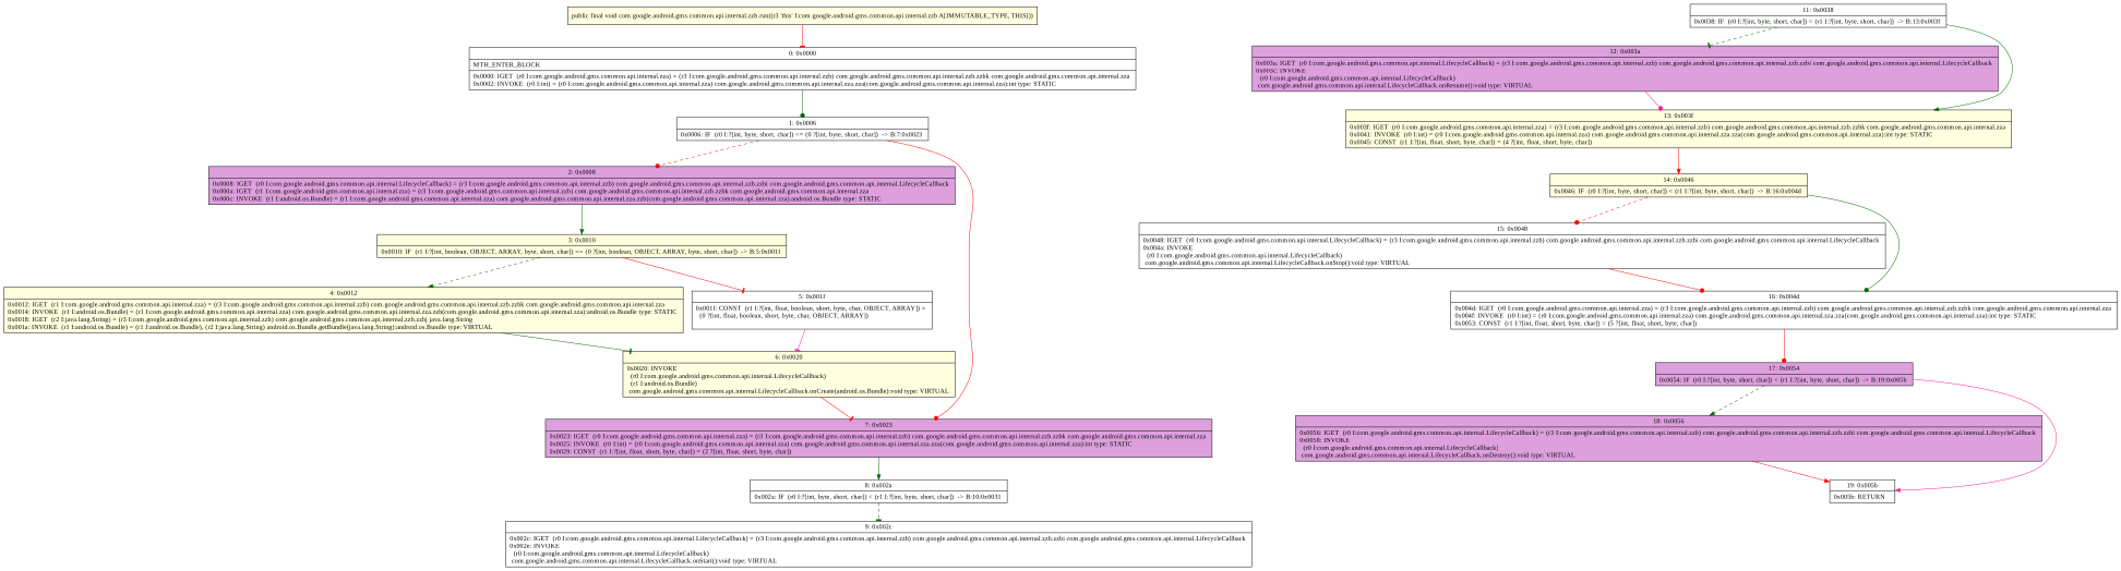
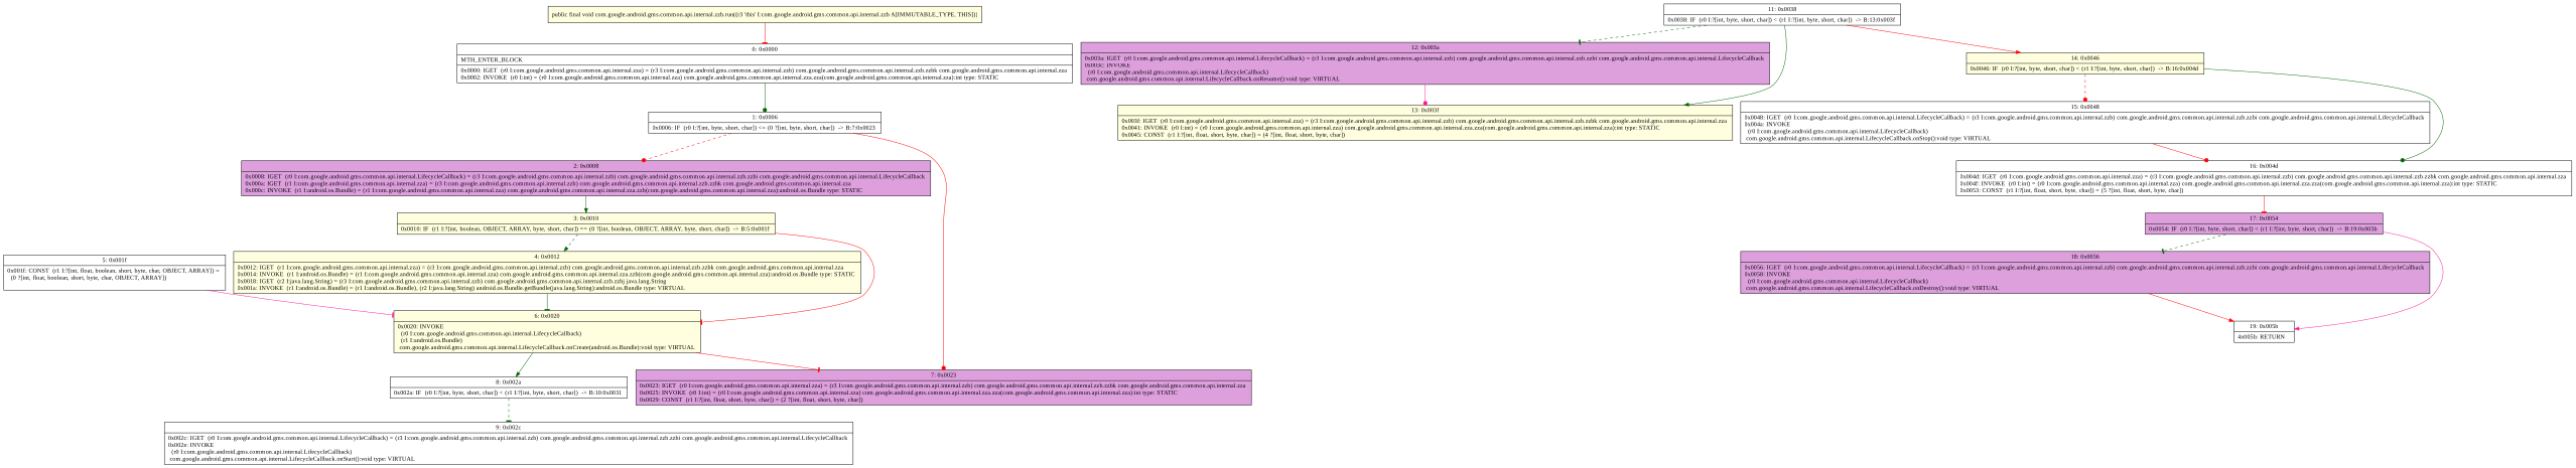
  digraph {
    fontname="Liberation Serif"
    node [fillcolor=white fontname="Liberation Serif" shape=record style=filled]
    edge [arrowhead=dot color=darkgreen fontname="Liberation Serif"]
    n1 [label="{0\:\ 0x0000|MTH_ENTER_BLOCK\l|0x0000: IGET  (r0 I:com.google.android.gms.common.api.internal.zza) = (r3 I:com.google.android.gms.common.api.internal.zzb) com.google.android.gms.common.api.internal.zzb.zzbk com.google.android.gms.common.api.internal.zza \l0x0002: INVOKE  (r0 I:int) = (r0 I:com.google.android.gms.common.api.internal.zza) com.google.android.gms.common.api.internal.zza.zza(com.google.android.gms.common.api.internal.zza):int type: STATIC \l}"]
    n2 [label="{1\:\ 0x0006|0x0006: IF  (r0 I:?[int, byte, short, char]) \<= (0 ?[int, byte, short, char])  \-\> B:7:0x0023 \l}"]
    n3 [fillcolor=plum label="{2\:\ 0x0008|0x0008: IGET  (r0 I:com.google.android.gms.common.api.internal.LifecycleCallback) = (r3 I:com.google.android.gms.common.api.internal.zzb) com.google.android.gms.common.api.internal.zzb.zzbi com.google.android.gms.common.api.internal.LifecycleCallback \l0x000a: IGET  (r1 I:com.google.android.gms.common.api.internal.zza) = (r3 I:com.google.android.gms.common.api.internal.zzb) com.google.android.gms.common.api.internal.zzb.zzbk com.google.android.gms.common.api.internal.zza \l0x000c: INVOKE  (r1 I:android.os.Bundle) = (r1 I:com.google.android.gms.common.api.internal.zza) com.google.android.gms.common.api.internal.zza.zzb(com.google.android.gms.common.api.internal.zza):android.os.Bundle type: STATIC \l}"]
    n4 [fillcolor=plum label="{7\:\ 0x0023|0x0023: IGET  (r0 I:com.google.android.gms.common.api.internal.zza) = (r3 I:com.google.android.gms.common.api.internal.zzb) com.google.android.gms.common.api.internal.zzb.zzbk com.google.android.gms.common.api.internal.zza \l0x0025: INVOKE  (r0 I:int) = (r0 I:com.google.android.gms.common.api.internal.zza) com.google.android.gms.common.api.internal.zza.zza(com.google.android.gms.common.api.internal.zza):int type: STATIC \l0x0029: CONST  (r1 I:?[int, float, short, byte, char]) = (2 ?[int, float, short, byte, char]) \l}"]
    n5 [fillcolor=lightyellow label="{3\:\ 0x0010|0x0010: IF  (r1 I:?[int, boolean, OBJECT, ARRAY, byte, short, char]) == (0 ?[int, boolean, OBJECT, ARRAY, byte, short, char])  \-\> B:5:0x001f \l}"]
    n6 [label="{8\:\ 0x002a|0x002a: IF  (r0 I:?[int, byte, short, char]) \< (r1 I:?[int, byte, short, char])  \-\> B:10:0x0031 \l}"]
    n7 [fillcolor=lightyellow label="{4\:\ 0x0012|0x0012: IGET  (r1 I:com.google.android.gms.common.api.internal.zza) = (r3 I:com.google.android.gms.common.api.internal.zzb) com.google.android.gms.common.api.internal.zzb.zzbk com.google.android.gms.common.api.internal.zza \l0x0014: INVOKE  (r1 I:android.os.Bundle) = (r1 I:com.google.android.gms.common.api.internal.zza) com.google.android.gms.common.api.internal.zza.zzb(com.google.android.gms.common.api.internal.zza):android.os.Bundle type: STATIC \l0x0018: IGET  (r2 I:java.lang.String) = (r3 I:com.google.android.gms.common.api.internal.zzb) com.google.android.gms.common.api.internal.zzb.zzbj java.lang.String \l0x001a: INVOKE  (r1 I:android.os.Bundle) = (r1 I:android.os.Bundle), (r2 I:java.lang.String) android.os.Bundle.getBundle(java.lang.String):android.os.Bundle type: VIRTUAL \l}"]
    n8 [label="{5\:\ 0x001f|0x001f: CONST  (r1 I:?[int, float, boolean, short, byte, char, OBJECT, ARRAY]) = \l  (0 ?[int, float, boolean, short, byte, char, OBJECT, ARRAY])\l \l}"]
    n9 [fillcolor=lightyellow label="{6\:\ 0x0020|0x0020: INVOKE  \l  (r0 I:com.google.android.gms.common.api.internal.LifecycleCallback)\l  (r1 I:android.os.Bundle)\l com.google.android.gms.common.api.internal.LifecycleCallback.onCreate(android.os.Bundle):void type: VIRTUAL \l}"]
    n10 [label="{9\:\ 0x002c|0x002c: IGET  (r0 I:com.google.android.gms.common.api.internal.LifecycleCallback) = (r3 I:com.google.android.gms.common.api.internal.zzb) com.google.android.gms.common.api.internal.zzb.zzbi com.google.android.gms.common.api.internal.LifecycleCallback \l0x002e: INVOKE  \l  (r0 I:com.google.android.gms.common.api.internal.LifecycleCallback)\l com.google.android.gms.common.api.internal.LifecycleCallback.onStart():void type: VIRTUAL \l}"]
    n11 [label="{11\:\ 0x0038|0x0038: IF  (r0 I:?[int, byte, short, char]) \< (r1 I:?[int, byte, short, char])  \-\> B:13:0x003f \l}"]
    n12 [fillcolor=plum label="{12\:\ 0x003a|0x003a: IGET  (r0 I:com.google.android.gms.common.api.internal.LifecycleCallback) = (r3 I:com.google.android.gms.common.api.internal.zzb) com.google.android.gms.common.api.internal.zzb.zzbi com.google.android.gms.common.api.internal.LifecycleCallback \l0x003c: INVOKE  \l  (r0 I:com.google.android.gms.common.api.internal.LifecycleCallback)\l com.google.android.gms.common.api.internal.LifecycleCallback.onResume():void type: VIRTUAL \l}"]
    n13 [fillcolor=lightyellow label="{13\:\ 0x003f|0x003f: IGET  (r0 I:com.google.android.gms.common.api.internal.zza) = (r3 I:com.google.android.gms.common.api.internal.zzb) com.google.android.gms.common.api.internal.zzb.zzbk com.google.android.gms.common.api.internal.zza \l0x0041: INVOKE  (r0 I:int) = (r0 I:com.google.android.gms.common.api.internal.zza) com.google.android.gms.common.api.internal.zza.zza(com.google.android.gms.common.api.internal.zza):int type: STATIC \l0x0045: CONST  (r1 I:?[int, float, short, byte, char]) = (4 ?[int, float, short, byte, char]) \l}"]
    n14 [fillcolor=lightyellow label="{14\:\ 0x0046|0x0046: IF  (r0 I:?[int, byte, short, char]) \< (r1 I:?[int, byte, short, char])  \-\> B:16:0x004d \l}"]
    n15 [label="{15\:\ 0x0048|0x0048: IGET  (r0 I:com.google.android.gms.common.api.internal.LifecycleCallback) = (r3 I:com.google.android.gms.common.api.internal.zzb) com.google.android.gms.common.api.internal.zzb.zzbi com.google.android.gms.common.api.internal.LifecycleCallback \l0x004a: INVOKE  \l  (r0 I:com.google.android.gms.common.api.internal.LifecycleCallback)\l com.google.android.gms.common.api.internal.LifecycleCallback.onStop():void type: VIRTUAL \l}"]
    n16 [label="{16\:\ 0x004d|0x004d: IGET  (r0 I:com.google.android.gms.common.api.internal.zza) = (r3 I:com.google.android.gms.common.api.internal.zzb) com.google.android.gms.common.api.internal.zzb.zzbk com.google.android.gms.common.api.internal.zza \l0x004f: INVOKE  (r0 I:int) = (r0 I:com.google.android.gms.common.api.internal.zza) com.google.android.gms.common.api.internal.zza.zza(com.google.android.gms.common.api.internal.zza):int type: STATIC \l0x0053: CONST  (r1 I:?[int, float, short, byte, char]) = (5 ?[int, float, short, byte, char]) \l}"]
    n17 [fillcolor=plum label="{17\:\ 0x0054|0x0054: IF  (r0 I:?[int, byte, short, char]) \< (r1 I:?[int, byte, short, char])  \-\> B:19:0x005b \l}"]
    n18 [fillcolor=plum label="{18\:\ 0x0056|0x0056: IGET  (r0 I:com.google.android.gms.common.api.internal.LifecycleCallback) = (r3 I:com.google.android.gms.common.api.internal.zzb) com.google.android.gms.common.api.internal.zzb.zzbi com.google.android.gms.common.api.internal.LifecycleCallback \l0x0058: INVOKE  \l  (r0 I:com.google.android.gms.common.api.internal.LifecycleCallback)\l com.google.android.gms.common.api.internal.LifecycleCallback.onDestroy():void type: VIRTUAL \l}"]
-   n19 [label="{19\:\ 0x005b|0x005b: RETURN   \l}"]
+   n19 [label="{19\:\ 0x005b|4x005b: RETURN   \l}"]
    n20 [fillcolor=lightyellow label="{public final void com.google.android.gms.common.api.internal.zzb.run((r3 'this' I:com.google.android.gms.common.api.internal.zzb A[IMMUTABLE_TYPE, THIS])) }"]
    n1 -> n2
    n2 -> n3 [color=red style=dashed]
    n2 -> n4 [color=red]
    n3 -> n5 [arrowhead=normal]
-   n4 -> n6 [arrowhead=normal]
+   n9 -> n6 [arrowhead=normal]
    n5 -> n7 [arrowhead=normal style=dashed]
-   n5 -> n8 [arrowhead=tee color=red]
+   n5 -> n9 [arrowhead=tee color=red]
    n6 -> n10 [arrowhead=tee style=dashed]
    n7 -> n9 [arrowhead=tee]
    n8 -> n9 [arrowhead=tee color=deeppink]
    n9 -> n4 [arrowhead=tee color=red]
    n11 -> n12 [arrowhead=tee style=dashed]
    n11 -> n13 [arrowhead=normal]
    n12 -> n13 [color=deeppink]
-   n13 -> n14 [arrowhead=normal color=red]
+   n11 -> n14 [arrowhead=normal color=red]
    n14 -> n15 [color=red style=dashed]
    n14 -> n16
    n15 -> n16 [color=red]
-   n16 -> n17 [color=red]
-   n17 -> n18 [arrowhead=normal style=dashed]
+   n16 -> n17 [arrowhead=tee color=red]
+   n17 -> n18 [arrowhead=tee style=dashed]
    n17 -> n19 [arrowhead=normal color=deeppink]
    n18 -> n19 [arrowhead=normal color=red]
    n20 -> n1 [arrowhead=tee color=red]
  }
